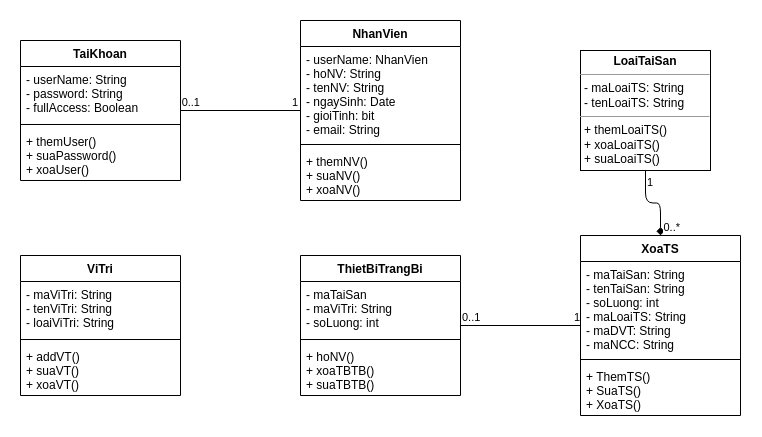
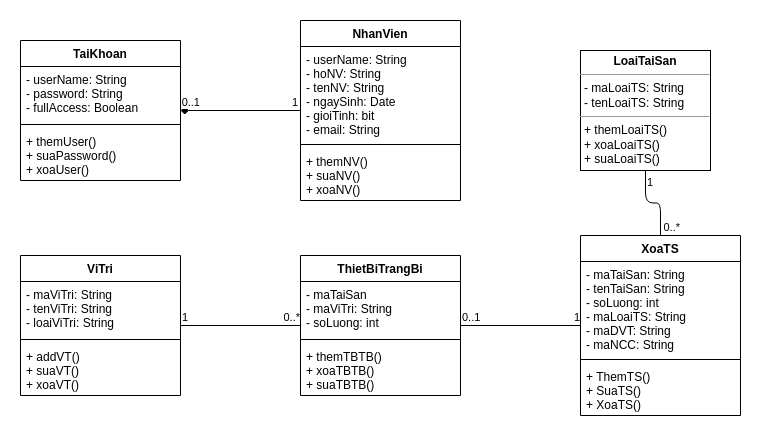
  <mxCell id="0" />
  <mxCell id="1" parent="0" />
  <mxCell id="2" value="TaiKhoan" style="swimlane;fontStyle=1;align=center;verticalAlign=top;childLayout=stackLayout;horizontal=1;startSize=26;horizontalStack=0;resizeParent=1;resizeParentMax=0;resizeLast=0;collapsible=1;marginBottom=0;fillColor=none;" vertex="1" parent="1"><mxGeometry x="20" y="40" width="160" height="140" as="geometry" /></mxCell>
  <mxCell id="3" value="- userName: String&#10;- password: String&#10;- fullAccess: Boolean" style="text;strokeColor=none;fillColor=none;align=left;verticalAlign=top;spacingLeft=4;spacingRight=4;overflow=hidden;rotatable=0;points=[[0,0.5],[1,0.5]];portConstraint=eastwest;" vertex="1" parent="2"><mxGeometry y="26" width="160" height="54" as="geometry" /></mxCell>
  <mxCell id="4" value="" style="line;strokeWidth=1;fillColor=none;align=left;verticalAlign=middle;spacingTop=-1;spacingLeft=3;spacingRight=3;rotatable=0;labelPosition=right;points=[];portConstraint=eastwest;" vertex="1" parent="2"><mxGeometry y="80" width="160" height="8" as="geometry" /></mxCell>
  <mxCell id="5" value="+ themUser()&#10;+ suaPassword()&#10;+ xoaUser()" style="text;strokeColor=none;fillColor=none;align=left;verticalAlign=top;spacingLeft=4;spacingRight=4;overflow=hidden;rotatable=0;points=[[0,0.5],[1,0.5]];portConstraint=eastwest;" vertex="1" parent="2"><mxGeometry y="88" width="160" height="52" as="geometry" /></mxCell>
  <mxCell id="6" value="NhanVien" style="swimlane;fontStyle=1;align=center;verticalAlign=top;childLayout=stackLayout;horizontal=1;startSize=26;horizontalStack=0;resizeParent=1;resizeParentMax=0;resizeLast=0;collapsible=1;marginBottom=0;fillColor=none;" vertex="1" parent="1"><mxGeometry x="300" y="20" width="160" height="180" as="geometry" /></mxCell>
- <mxCell id="7" value="- userName: NhanVien&#10;- hoNV: String&#10;- tenNV: String&#10;- ngaySinh: Date&#10;- gioiTinh: bit&#10;- email: String" style="text;strokeColor=none;fillColor=none;align=left;verticalAlign=top;spacingLeft=4;spacingRight=4;overflow=hidden;rotatable=0;points=[[0,0.5],[1,0.5]];portConstraint=eastwest;" vertex="1" parent="6"><mxGeometry y="26" width="160" height="94" as="geometry" /></mxCell>
+ <mxCell id="7" value="- userName: String&#10;- hoNV: String&#10;- tenNV: String&#10;- ngaySinh: Date&#10;- gioiTinh: bit&#10;- email: String" style="text;strokeColor=none;fillColor=none;align=left;verticalAlign=top;spacingLeft=4;spacingRight=4;overflow=hidden;rotatable=0;points=[[0,0.5],[1,0.5]];portConstraint=eastwest;" vertex="1" parent="6"><mxGeometry y="26" width="160" height="94" as="geometry" /></mxCell>
  <mxCell id="8" value="" style="line;strokeWidth=1;fillColor=none;align=left;verticalAlign=middle;spacingTop=-1;spacingLeft=3;spacingRight=3;rotatable=0;labelPosition=right;points=[];portConstraint=eastwest;" vertex="1" parent="6"><mxGeometry y="120" width="160" height="8" as="geometry" /></mxCell>
  <mxCell id="9" value="+ themNV()&#10;+ suaNV()&#10;+ xoaNV()" style="text;strokeColor=none;fillColor=none;align=left;verticalAlign=top;spacingLeft=4;spacingRight=4;overflow=hidden;rotatable=0;points=[[0,0.5],[1,0.5]];portConstraint=eastwest;" vertex="1" parent="6"><mxGeometry y="128" width="160" height="52" as="geometry" /></mxCell>
  <mxCell id="10" value="ViTri" style="swimlane;fontStyle=1;align=center;verticalAlign=top;childLayout=stackLayout;horizontal=1;startSize=26;horizontalStack=0;resizeParent=1;resizeParentMax=0;resizeLast=0;collapsible=1;marginBottom=0;fillColor=none;" vertex="1" parent="1"><mxGeometry x="20" y="255" width="160" height="140" as="geometry" /></mxCell>
  <mxCell id="11" value="- maViTri: String&#10;- tenViTri: String&#10;- loaiViTri: String" style="text;strokeColor=none;fillColor=none;align=left;verticalAlign=top;spacingLeft=4;spacingRight=4;overflow=hidden;rotatable=0;points=[[0,0.5],[1,0.5]];portConstraint=eastwest;" vertex="1" parent="10"><mxGeometry y="26" width="160" height="54" as="geometry" /></mxCell>
  <mxCell id="12" value="" style="line;strokeWidth=1;fillColor=none;align=left;verticalAlign=middle;spacingTop=-1;spacingLeft=3;spacingRight=3;rotatable=0;labelPosition=right;points=[];portConstraint=eastwest;" vertex="1" parent="10"><mxGeometry y="80" width="160" height="8" as="geometry" /></mxCell>
  <mxCell id="13" value="+ addVT()&#10;+ suaVT()&#10;+ xoaVT()" style="text;strokeColor=none;fillColor=none;align=left;verticalAlign=top;spacingLeft=4;spacingRight=4;overflow=hidden;rotatable=0;points=[[0,0.5],[1,0.5]];portConstraint=eastwest;" vertex="1" parent="10"><mxGeometry y="88" width="160" height="52" as="geometry" /></mxCell>
  <mxCell id="14" value="ThietBiTrangBi" style="swimlane;fontStyle=1;align=center;verticalAlign=top;childLayout=stackLayout;horizontal=1;startSize=26;horizontalStack=0;resizeParent=1;resizeParentMax=0;resizeLast=0;collapsible=1;marginBottom=0;fillColor=none;" vertex="1" parent="1"><mxGeometry x="300" y="255" width="160" height="140" as="geometry" /></mxCell>
  <mxCell id="15" value="- maTaiSan&#10;- maViTri: String&#10;- soLuong: int" style="text;strokeColor=none;fillColor=none;align=left;verticalAlign=top;spacingLeft=4;spacingRight=4;overflow=hidden;rotatable=0;points=[[0,0.5],[1,0.5]];portConstraint=eastwest;" vertex="1" parent="14"><mxGeometry y="26" width="160" height="54" as="geometry" /></mxCell>
  <mxCell id="16" value="" style="line;strokeWidth=1;fillColor=none;align=left;verticalAlign=middle;spacingTop=-1;spacingLeft=3;spacingRight=3;rotatable=0;labelPosition=right;points=[];portConstraint=eastwest;" vertex="1" parent="14"><mxGeometry y="80" width="160" height="8" as="geometry" /></mxCell>
- <mxCell id="17" value="+ hoNV()&#10;+ xoaTBTB()&#10;+ suaTBTB()" style="text;strokeColor=none;fillColor=none;align=left;verticalAlign=top;spacingLeft=4;spacingRight=4;overflow=hidden;rotatable=0;points=[[0,0.5],[1,0.5]];portConstraint=eastwest;" vertex="1" parent="14"><mxGeometry y="88" width="160" height="52" as="geometry" /></mxCell>
+ <mxCell id="17" value="+ themTBTB()&#10;+ xoaTBTB()&#10;+ suaTBTB()" style="text;strokeColor=none;fillColor=none;align=left;verticalAlign=top;spacingLeft=4;spacingRight=4;overflow=hidden;rotatable=0;points=[[0,0.5],[1,0.5]];portConstraint=eastwest;" vertex="1" parent="14"><mxGeometry y="88" width="160" height="52" as="geometry" /></mxCell>
  <mxCell id="18" value="XoaTS" style="swimlane;fontStyle=1;align=center;verticalAlign=top;childLayout=stackLayout;horizontal=1;startSize=26;horizontalStack=0;resizeParent=1;resizeParentMax=0;resizeLast=0;collapsible=1;marginBottom=0;fillColor=none;" vertex="1" parent="1"><mxGeometry x="580" y="235" width="160" height="180" as="geometry" /></mxCell>
  <mxCell id="19" value="- maTaiSan: String&#10;- tenTaiSan: String&#10;- soLuong: int&#10;- maLoaiTS: String&#10;- maDVT: String&#10;- maNCC: String&#10;" style="text;strokeColor=none;fillColor=none;align=left;verticalAlign=top;spacingLeft=4;spacingRight=4;overflow=hidden;rotatable=0;points=[[0,0.5],[1,0.5]];portConstraint=eastwest;" vertex="1" parent="18"><mxGeometry y="26" width="160" height="94" as="geometry" /></mxCell>
  <mxCell id="20" value="" style="line;strokeWidth=1;fillColor=none;align=left;verticalAlign=middle;spacingTop=-1;spacingLeft=3;spacingRight=3;rotatable=0;labelPosition=right;points=[];portConstraint=eastwest;" vertex="1" parent="18"><mxGeometry y="120" width="160" height="8" as="geometry" /></mxCell>
  <mxCell id="21" value="+ ThemTS()&#10;+ SuaTS()&#10;+ XoaTS()" style="text;strokeColor=none;fillColor=none;align=left;verticalAlign=top;spacingLeft=4;spacingRight=4;overflow=hidden;rotatable=0;points=[[0,0.5],[1,0.5]];portConstraint=eastwest;" vertex="1" parent="18"><mxGeometry y="128" width="160" height="52" as="geometry" /></mxCell>
  <mxCell id="22" value="" style="endArrow=none;html=1;edgeStyle=orthogonalEdgeStyle;" edge="1" parent="1" source="14" target="18"><mxGeometry relative="1" as="geometry"><mxPoint x="190" y="335" as="sourcePoint" /><mxPoint x="310" y="335" as="targetPoint" /></mxGeometry></mxCell>
  <mxCell id="23" value="0..1" style="edgeLabel;resizable=0;html=1;align=left;verticalAlign=bottom;" connectable="0" vertex="1" parent="22"><mxGeometry x="-1" relative="1" as="geometry" /></mxCell>
  <mxCell id="24" value="1" style="edgeLabel;resizable=0;html=1;align=right;verticalAlign=bottom;" connectable="0" vertex="1" parent="22"><mxGeometry x="1" relative="1" as="geometry" /></mxCell>
- <mxCell id="28" value="" style="endArrow=none;html=1;edgeStyle=orthogonalEdgeStyle;" edge="1" parent="1" source="6" target="2"><mxGeometry relative="1" as="geometry"><mxPoint x="190" y="335" as="sourcePoint" /><mxPoint x="310" y="335" as="targetPoint" /></mxGeometry></mxCell>
+ <mxCell id="25" value="" style="endArrow=none;html=1;edgeStyle=orthogonalEdgeStyle;" edge="1" parent="1" source="10" target="14"><mxGeometry relative="1" as="geometry"><mxPoint x="470" y="335" as="sourcePoint" /><mxPoint x="590" y="335" as="targetPoint" /></mxGeometry></mxCell>
+ <mxCell id="26" value="1" style="edgeLabel;resizable=0;html=1;align=left;verticalAlign=bottom;" connectable="0" vertex="1" parent="25"><mxGeometry x="-1" relative="1" as="geometry" /></mxCell>
+ <mxCell id="27" value="0..*" style="edgeLabel;resizable=0;html=1;align=right;verticalAlign=bottom;" connectable="0" vertex="1" parent="25"><mxGeometry x="1" relative="1" as="geometry" /></mxCell>
+ <mxCell id="28" value="" style="endArrow=diamond;html=1;edgeStyle=orthogonalEdgeStyle;" edge="1" parent="1" source="6" target="2"><mxGeometry relative="1" as="geometry"><mxPoint x="190" y="335" as="sourcePoint" /><mxPoint x="310" y="335" as="targetPoint" /></mxGeometry></mxCell>
  <mxCell id="29" value="1" style="edgeLabel;resizable=0;html=1;align=left;verticalAlign=bottom;" connectable="0" vertex="1" parent="28"><mxGeometry x="-1" relative="1" as="geometry"><mxPoint x="-10" as="offset" /></mxGeometry></mxCell>
  <mxCell id="30" value="0..1" style="edgeLabel;resizable=0;html=1;align=right;verticalAlign=bottom;" connectable="0" vertex="1" parent="28"><mxGeometry x="1" relative="1" as="geometry"><mxPoint x="20" as="offset" /></mxGeometry></mxCell>
  <mxCell id="31" value="&lt;p style=&quot;margin: 0px ; margin-top: 4px ; text-align: center&quot;&gt;&lt;b&gt;LoaiTaiSan&lt;/b&gt;&lt;/p&gt;&lt;hr size=&quot;1&quot;&gt;&lt;p style=&quot;margin: 0px ; margin-left: 4px&quot;&gt;- maLoaiTS: String&lt;/p&gt;&lt;p style=&quot;margin: 0px ; margin-left: 4px&quot;&gt;- tenLoaiTS: String&lt;/p&gt;&lt;hr size=&quot;1&quot;&gt;&lt;p style=&quot;margin: 0px ; margin-left: 4px&quot;&gt;+ themLoaiTS()&lt;/p&gt;&lt;p style=&quot;margin: 0px ; margin-left: 4px&quot;&gt;+ xoaLoaiTS()&lt;/p&gt;&lt;p style=&quot;margin: 0px ; margin-left: 4px&quot;&gt;+ suaLoaiTS()&lt;/p&gt;" style="verticalAlign=top;align=left;overflow=fill;fontSize=12;fontFamily=Helvetica;html=1;fillColor=none;" vertex="1" parent="1"><mxGeometry x="580" y="50" width="130" height="120" as="geometry" /></mxCell>
- <mxCell id="32" value="" style="endArrow=diamond;html=1;edgeStyle=orthogonalEdgeStyle;" edge="1" parent="1" source="31" target="18"><mxGeometry relative="1" as="geometry"><mxPoint x="470" y="335" as="sourcePoint" /><mxPoint x="590" y="335" as="targetPoint" /></mxGeometry></mxCell>
+ <mxCell id="32" value="" style="endArrow=none;html=1;edgeStyle=orthogonalEdgeStyle;" edge="1" parent="1" source="31" target="18"><mxGeometry relative="1" as="geometry"><mxPoint x="470" y="335" as="sourcePoint" /><mxPoint x="590" y="335" as="targetPoint" /></mxGeometry></mxCell>
  <mxCell id="33" value="1" style="edgeLabel;resizable=0;html=1;align=left;verticalAlign=bottom;" connectable="0" vertex="1" parent="32"><mxGeometry x="-1" relative="1" as="geometry"><mxPoint y="20" as="offset" /></mxGeometry></mxCell>
  <mxCell id="34" value="0..*" style="edgeLabel;resizable=0;html=1;align=right;verticalAlign=bottom;" connectable="0" vertex="1" parent="32"><mxGeometry x="1" relative="1" as="geometry"><mxPoint x="20" as="offset" /></mxGeometry></mxCell>
